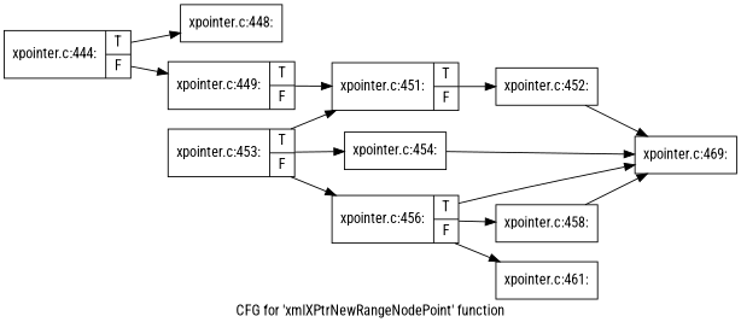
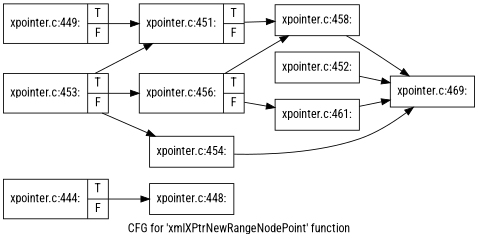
  digraph {
    fontname="Roboto Condensed"
    label="CFG for 'xmlXPtrNewRangeNodePoint' function"
    rankdir=LR
    node [fontname="Roboto Condensed" shape=record]
    edge [fontname="Roboto Condensed"]
    n1 [label="{xpointer.c:444:|{<s0>T|<s1>F}}"]
    n2 [label="{xpointer.c:448:}"]
    n3 [label="{xpointer.c:449:|{<s0>T|<s1>F}}"]
    n4 [label="{xpointer.c:451:|{<s0>T|<s1>F}}"]
    n5 [label="{xpointer.c:469:}"]
    n6 [label="{xpointer.c:452:}"]
    n7 [label="{xpointer.c:453:|{<s0>T|<s1>F}}"]
    n8 [label="{xpointer.c:454:}"]
    n9 [label="{xpointer.c:456:|{<s0>T|<s1>F}}"]
    n10 [label="{xpointer.c:458:}"]
    n11 [label="{xpointer.c:461:}"]
    n1 -> n2
-   n1 -> n3
    n3 -> n4
-   n4 -> n6
+   n4 -> n10
    n6 -> n5
    n7 -> n4
    n7 -> n8
    n7 -> n9
    n8 -> n5
    n9 -> n10
    n9 -> n11
    n10 -> n5
-   n9 -> n5
+   n11 -> n5
  }
